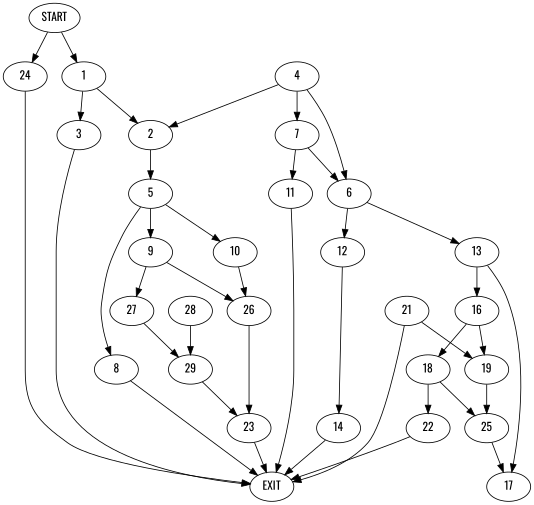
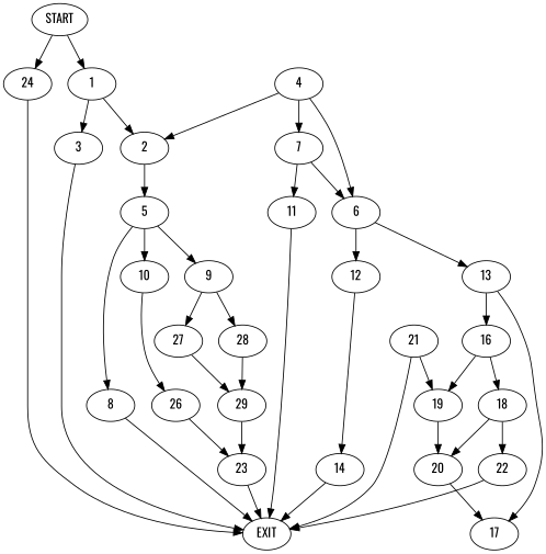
  digraph {
    fontname=Oswald
    node [fontname=Oswald]
    edge [fontname=Oswald]
    n1 [label=START]
    1
    24
    2
    3
    n6 [label=EXIT]
    5
    4
    6
    7
    8
    9
    10
    12
    13
    11
    27
    28
    26
    14
    16
    17
    29
    23
    18
    19
-   20 [label=25]
+   20
    22
    21
    n1 -> 1
    n1 -> 24
    1 -> 2
    1 -> 3
    24 -> n6
    2 -> 5
    3 -> n6
    5 -> 8
    5 -> 9
    5 -> 10
    4 -> 2
    4 -> 6
    4 -> 7
    6 -> 12
    6 -> 13
    7 -> 6
    7 -> 11
    8 -> n6
    9 -> 27
-   9 -> 26
+   9 -> 28
    10 -> 26
    12 -> 14
    13 -> 16
    13 -> 17
    11 -> n6
    27 -> 29
    28 -> 29
    26 -> 23
    14 -> n6
    16 -> 18
    16 -> 19
    29 -> 23
    23 -> n6
    18 -> 20
    18 -> 22
    19 -> 20
    20 -> 17
    22 -> n6
    21 -> n6
    21 -> 19
  }
